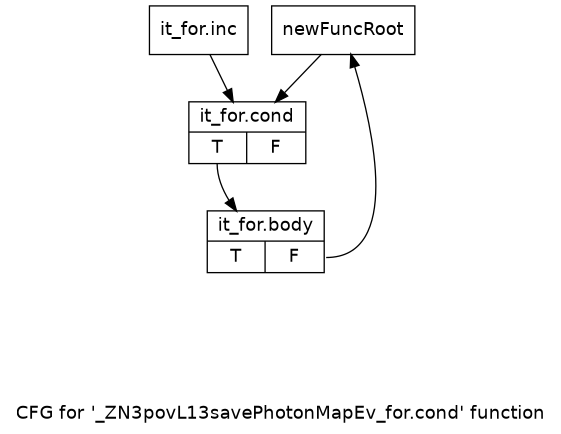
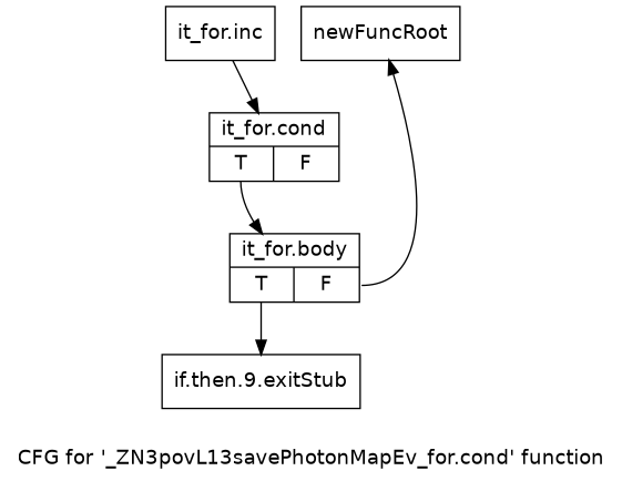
  digraph {
    fontname="DejaVu Sans"
    label="CFG for '_ZN3povL13savePhotonMapEv_for.cond' function"
    node [fontname="DejaVu Sans" shape=record]
    edge [fontname="DejaVu Sans"]
    n1 [label="{newFuncRoot}"]
    n2 [label="{it_for.cond|{<s0>T|<s1>F}}"]
    n3 [label="{it_for.body|{<s0>T|<s1>F}}"]
+   n4 [label="{if.then.9.exitStub}"]
    n5 [label="{it_for.inc}"]
-   n1 -> n2
    n2 -> n3 [tailport=s0]
    n3 -> n1 [tailport=s1]
+   n3 -> n4 [tailport=s0]
    n5 -> n2
  }
